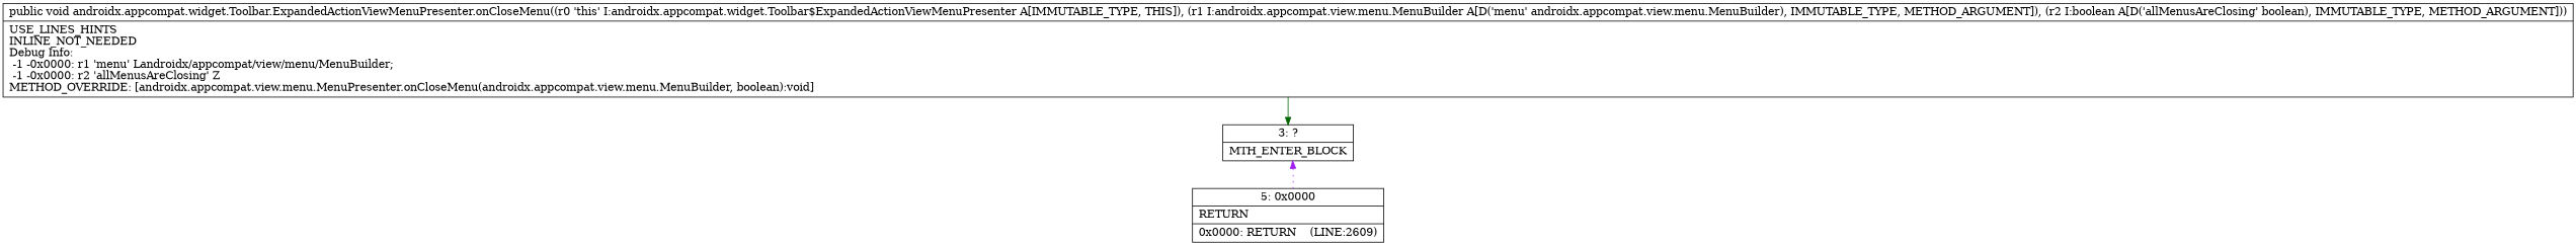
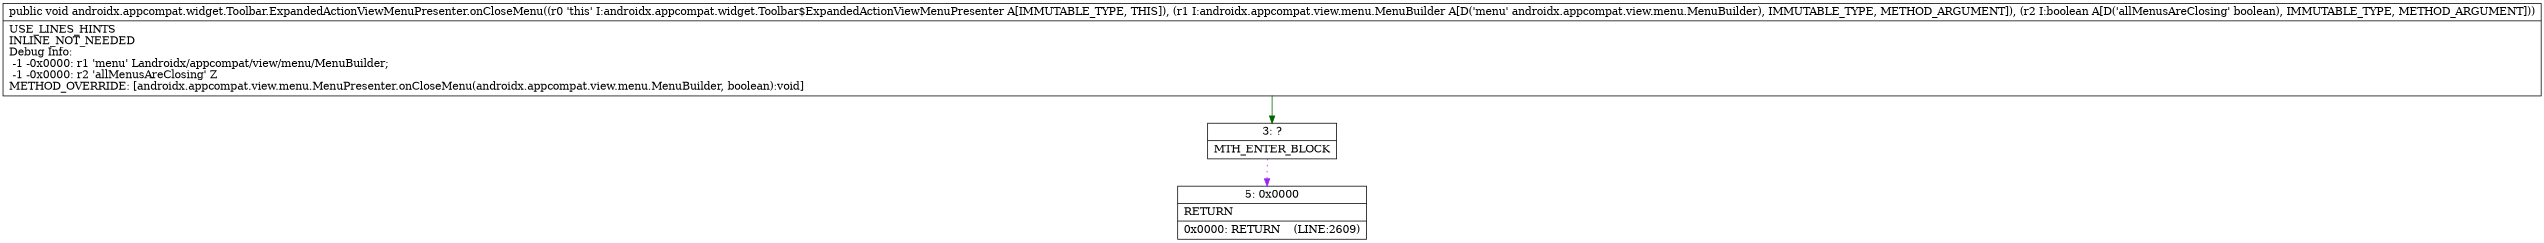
  digraph {
    node [shape=record]
    n1 [label="{3\:\ ?|MTH_ENTER_BLOCK\l}"]
    n2 [label="{5\:\ 0x0000|RETURN\l|0x0000: RETURN    (LINE:2609)\l}"]
    n3 [label="{public void androidx.appcompat.widget.Toolbar.ExpandedActionViewMenuPresenter.onCloseMenu((r0 'this' I:androidx.appcompat.widget.Toolbar$ExpandedActionViewMenuPresenter A[IMMUTABLE_TYPE, THIS]), (r1 I:androidx.appcompat.view.menu.MenuBuilder A[D('menu' androidx.appcompat.view.menu.MenuBuilder), IMMUTABLE_TYPE, METHOD_ARGUMENT]), (r2 I:boolean A[D('allMenusAreClosing' boolean), IMMUTABLE_TYPE, METHOD_ARGUMENT]))  | USE_LINES_HINTS\lINLINE_NOT_NEEDED\lDebug Info:\l  \-1 \-0x0000: r1 'menu' Landroidx\/appcompat\/view\/menu\/MenuBuilder;\l  \-1 \-0x0000: r2 'allMenusAreClosing' Z\lMETHOD_OVERRIDE: [androidx.appcompat.view.menu.MenuPresenter.onCloseMenu(androidx.appcompat.view.menu.MenuBuilder, boolean):void]\l}"]
-   n2 -> n1 [color=purple style=dotted]
+   n1 -> n2 [color=purple style=dotted]
    n3 -> n1 [color=darkgreen style=solid]
  }
